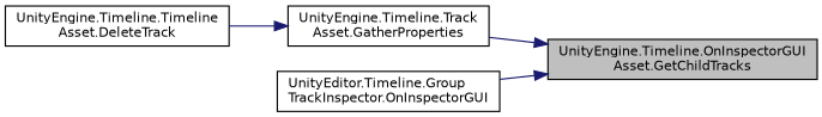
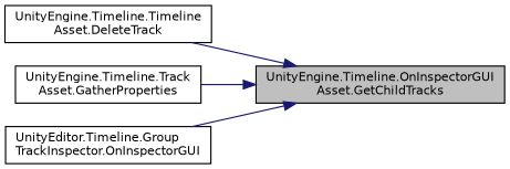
  digraph {
    rankdir=RL
    node [color=black fillcolor=white fontname=Helvetica fontsize=10 shape=record style=filled]
    edge [color=midnightblue dir=back fontname=Helvetica fontsize=10 labelfontname=Helvetica labelfontsize=10 style=solid]
    n1 [fillcolor=grey75 fontcolor=black height=0.2 label="UnityEngine.Timeline.OnInspectorGUI\lAsset.GetChildTracks" width=0.4]
    n2 [height=0.2 label="UnityEngine.Timeline.Timeline\lAsset.DeleteTrack" width=0.4]
    n3 [height=0.2 label="UnityEngine.Timeline.Track\lAsset.GatherProperties" width=0.4]
    n4 [height=0.2 label="UnityEditor.Timeline.Group\lTrackInspector.OnInspectorGUI" width=0.4]
-   n3 -> n2
+   n1 -> n2
    n1 -> n3
    n1 -> n4
  }
